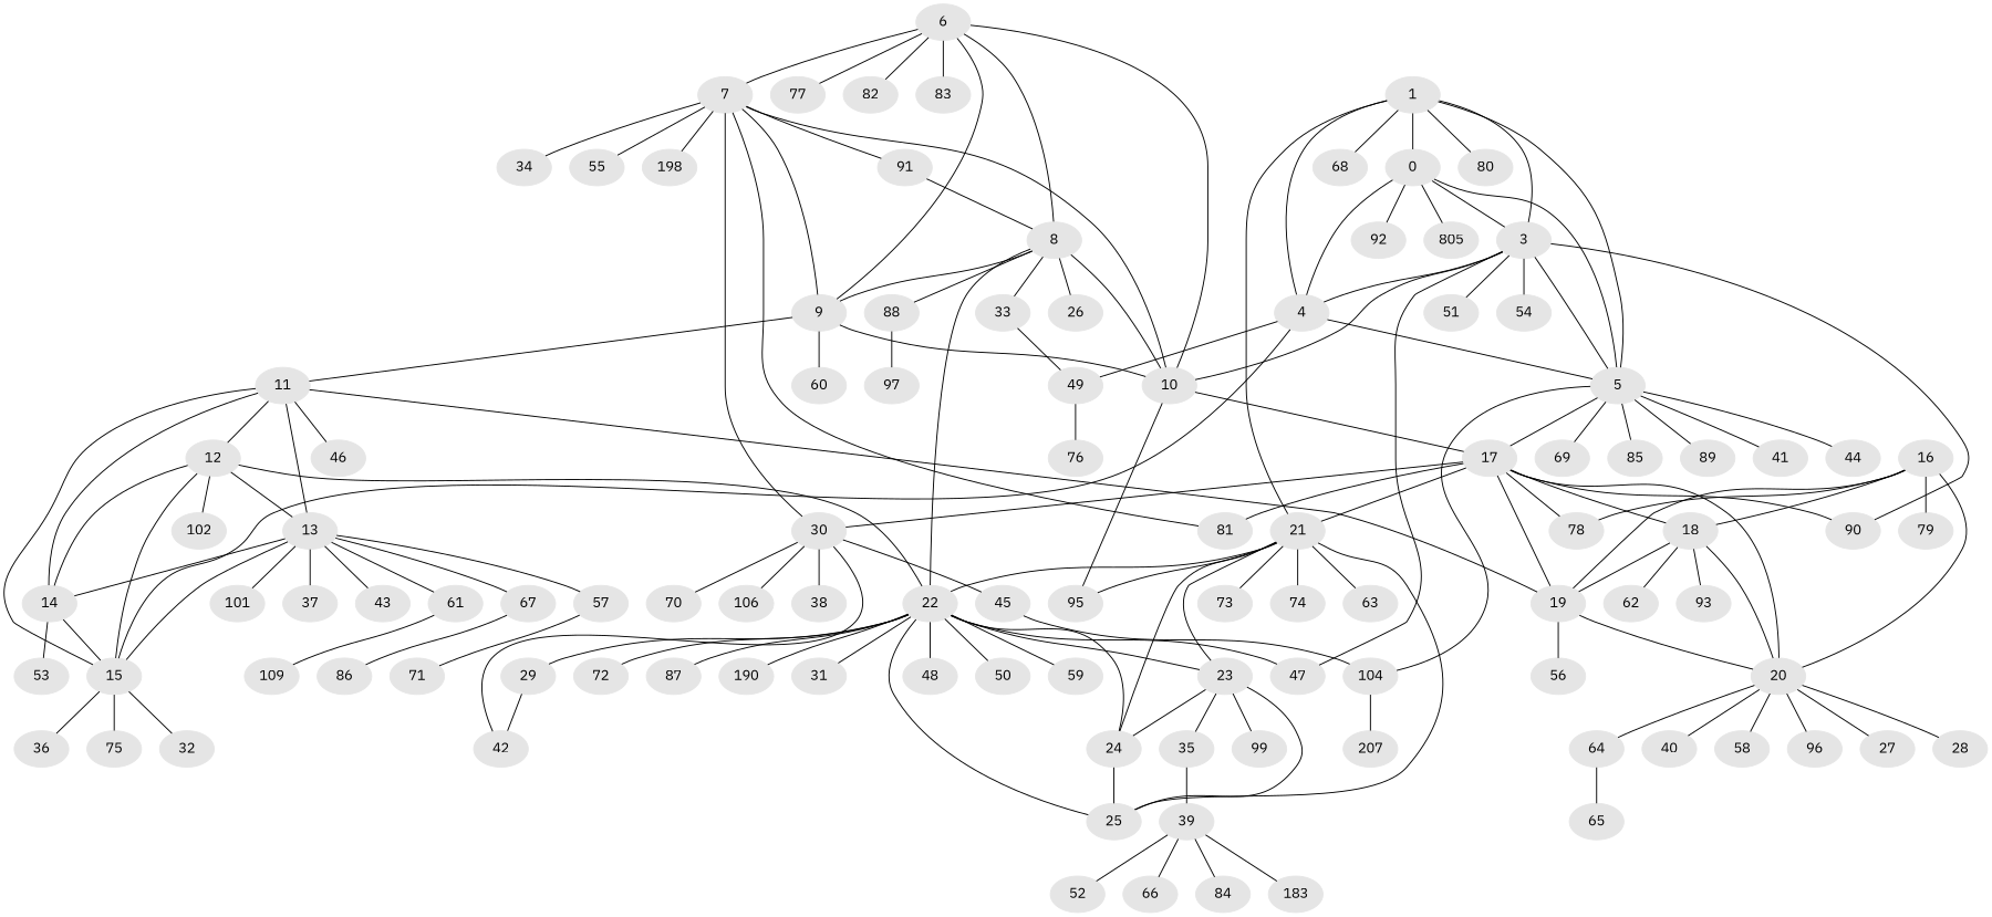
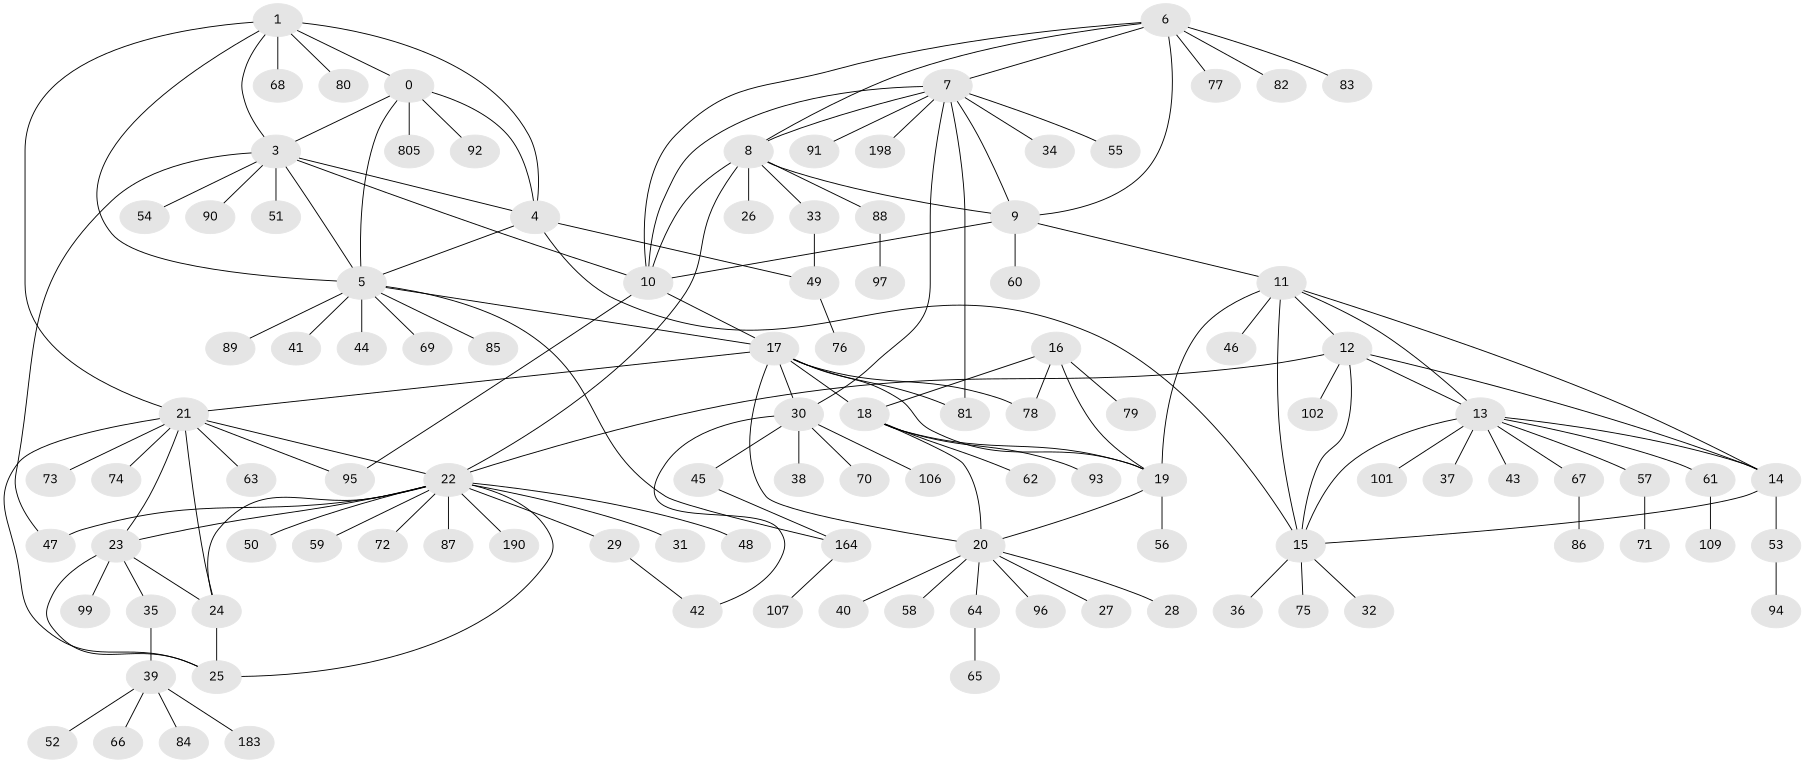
  graph {
    fontname="IBM Plex Sans"
    node [color=gray90 fontname="IBM Plex Sans" style=filled]
    edge [fontname="IBM Plex Sans"]
    n1 [label=0]
    1
    3
    4
    5
    21
    68
    80
    92
    n10 [label=805]
    10
    47
    51
    54
    90
    15
    49
    17
    41
    44
    69
    85
    89
-   104
+   104 [label=164]
    22
    95
    23
    24
    25
    63
    73
    74
    32
    36
    75
    76
    30
    81
    19
    18
    20
    78
-   107 [label=207]
+   107
    6
    7
    8
    9
    77
    82
    83
    34
    55
    91
    n54 [label=198]
    26
    33
    88
    11
    60
    42
    38
    45
    70
    106
    29
    31
    48
    50
    59
    72
    87
    n72 [label=190]
    97
    12
    13
    14
    46
    102
    37
    43
    57
    61
    67
    101
    53
    56
    71
    109
    86
+   94
    16
    79
    62
    93
    27
    28
    40
    58
    64
    96
    65
    35
    99
    39
    52
    66
    84
    n108 [label=183]
    n1 -- 3
    n1 -- 4
    n1 -- 5
    n1 -- 92
    n1 -- n10
    1 -- n1
    1 -- 3
    1 -- 4
    1 -- 5
    1 -- 21
    1 -- 68
    1 -- 80
    3 -- 4
    3 -- 5
    3 -- 10
    3 -- 47
    3 -- 51
    3 -- 54
    3 -- 90
    4 -- 5
    4 -- 15
    4 -- 49
    5 -- 17
    5 -- 41
    5 -- 44
    5 -- 69
    5 -- 85
    5 -- 89
    5 -- 104
    21 -- 22
    21 -- 95
    21 -- 23
    21 -- 24
    21 -- 25
    21 -- 63
    21 -- 73
    21 -- 74
    10 -- 17
    10 -- 95
    15 -- 32
    15 -- 36
    15 -- 75
    49 -- 76
    17 -- 21
-   17 -- 90
    17 -- 30
    17 -- 81
    17 -- 19
    17 -- 18
    17 -- 20
    17 -- 78
    104 -- 107
    22 -- 47
    22 -- 23
    22 -- 24
    22 -- 25
    22 -- 29
    22 -- 31
    22 -- 48
    22 -- 50
    22 -- 59
    22 -- 72
    22 -- 87
    22 -- n72
    23 -- 24
    23 -- 25
    23 -- 35
    23 -- 99
    24 -- 25
    30 -- 42
    30 -- 38
    30 -- 45
    30 -- 70
    30 -- 106
    19 -- 20
    19 -- 56
    18 -- 19
    18 -- 20
    18 -- 62
    18 -- 93
    20 -- 27
    20 -- 28
    20 -- 40
    20 -- 58
    20 -- 64
    20 -- 96
    6 -- 10
    6 -- 7
    6 -- 8
    6 -- 9
    6 -- 77
    6 -- 82
    6 -- 83
    7 -- 10
    7 -- 30
    7 -- 81
-   91 -- 8
+   7 -- 8
    7 -- 9
    7 -- 34
    7 -- 55
    7 -- 91
    7 -- n54
    8 -- 10
    8 -- 22
    8 -- 9
    8 -- 26
    8 -- 33
    8 -- 88
    9 -- 10
    9 -- 11
    9 -- 60
    33 -- 49
    88 -- 97
    11 -- 15
    11 -- 19
    11 -- 12
    11 -- 13
    11 -- 14
    11 -- 46
    45 -- 104
    29 -- 42
    12 -- 15
    12 -- 22
    12 -- 13
    12 -- 14
    12 -- 102
    13 -- 15
    13 -- 14
    13 -- 37
    13 -- 43
    13 -- 57
    13 -- 61
    13 -- 67
    13 -- 101
    14 -- 15
    14 -- 53
    57 -- 71
    61 -- 109
    67 -- 86
+   53 -- 94
    16 -- 19
    16 -- 18
-   16 -- 20
    16 -- 78
    16 -- 79
    64 -- 65
    35 -- 39
    39 -- 52
    39 -- 66
    39 -- 84
    39 -- n108
  }
